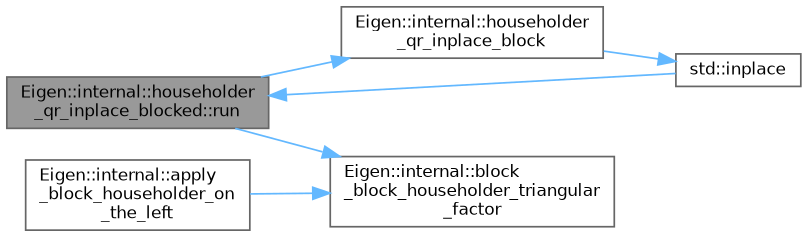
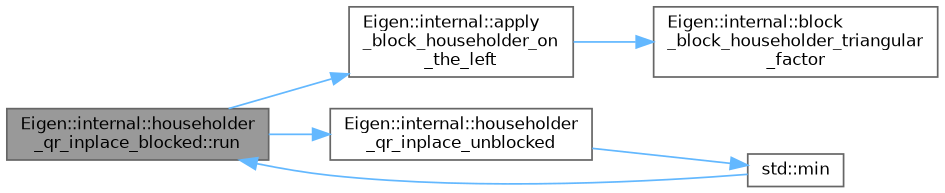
  digraph {
    rankdir=LR
    node [color=grey40 fillcolor=white fontname=Helvetica fontsize=10 shape=box style=filled]
    edge [color=steelblue1 fontname=Helvetica fontsize=10 labelfontname=Helvetica labelfontsize=10 style=solid]
    n1 [color=gray40 fillcolor=grey60 fontcolor=black height=0.2 label="Eigen::internal::householder\l_qr_inplace_blocked::run" width=0.4]
    n2 [height=0.2 label="Eigen::internal::apply\l_block_householder_on\l_the_left" width=0.4]
-   n3 [height=0.2 label="Eigen::internal::householder\l_qr_inplace_block" width=0.4]
+   n3 [height=0.2 label="Eigen::internal::householder\l_qr_inplace_unblocked" width=0.4]
    n4 [height=0.2 label="Eigen::internal::block\l_block_householder_triangular\l_factor" width=0.4]
-   n5 [height=0.2 label="std::inplace" width=0.4]
-   n1 -> n4
+   n5 [height=0.2 label="std::min" width=0.4]
+   n1 -> n2
    n1 -> n3
    n2 -> n4
    n3 -> n5
    n5 -> n1
  }
